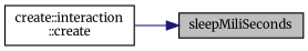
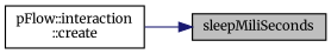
  digraph {
    rankdir=RL
    fontname=Merriweather
    node [color=black fontname=Merriweather fontsize=10 shape=record style=filled]
    n1 [fillcolor=grey75 fontcolor=black height=0.2 label=sleepMiliSeconds width=0.4]
-   n2 [fillcolor=white height=0.2 label="create::interaction\l::create" width=0.4]
+   n2 [fillcolor=white height=0.2 label="pFlow::interaction\l::create" width=0.4]
    n1 -> n2 [color=midnightblue dir=back fontname=Merriweather fontsize=10 labelfontname=Helvetica labelfontsize=10 style=solid]
  }
